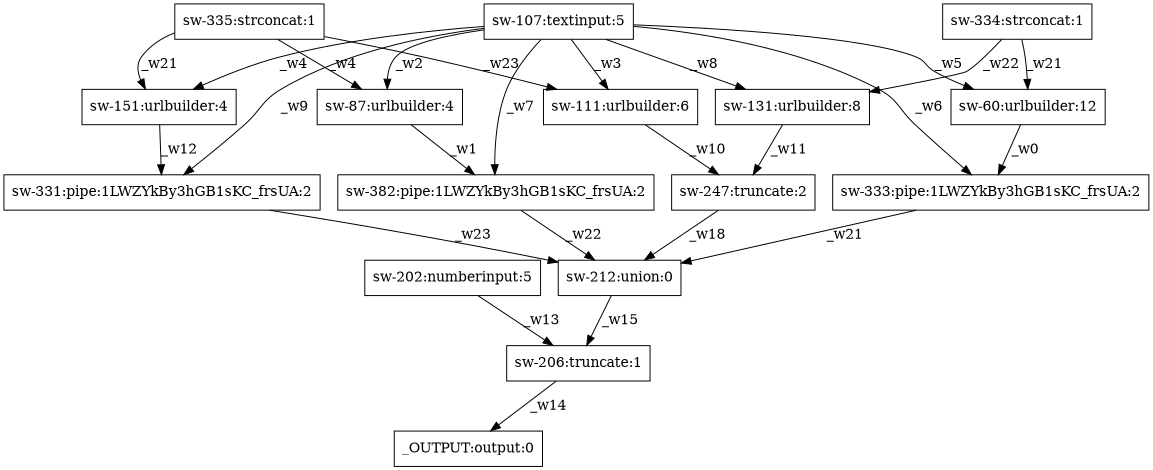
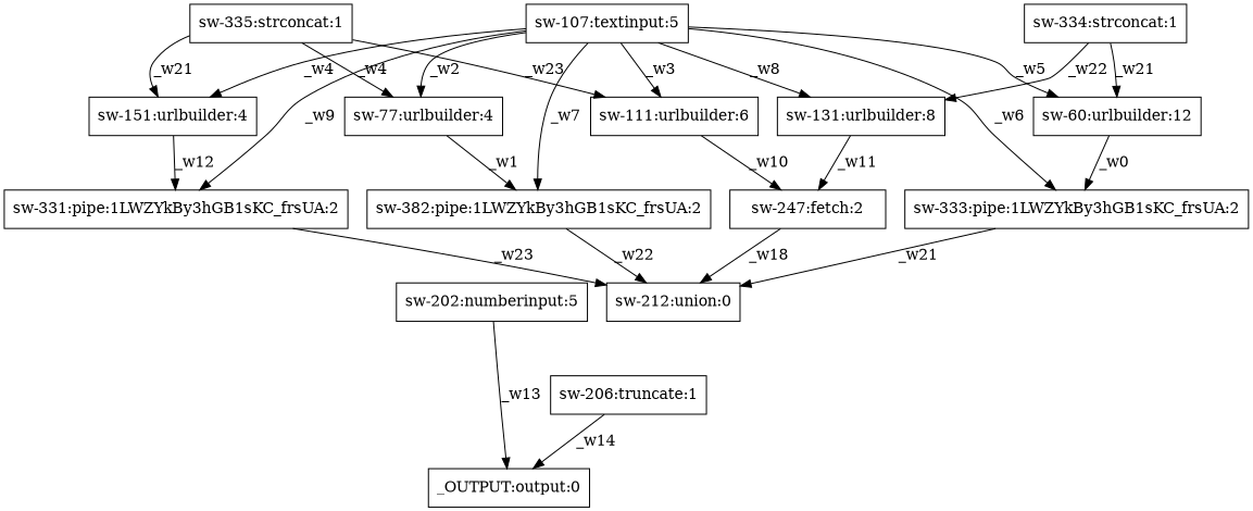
  digraph {
    node [shape=box]
    n1 [label="sw-60:urlbuilder:12"]
    n2 [label="sw-333:pipe:1LWZYkBy3hGB1sKC_frsUA:2"]
    n3 [label="sw-212:union:0"]
    n4 [label="_OUTPUT:output:0"]
    n5 [label="sw-111:urlbuilder:6"]
-   n6 [label="sw-247:truncate:2"]
+   n6 [label="sw-247:fetch:2"]
    n7 [label="sw-331:pipe:1LWZYkBy3hGB1sKC_frsUA:2"]
    n8 [label="sw-206:truncate:1"]
    n9 [label="sw-151:urlbuilder:4"]
    n10 [label="sw-202:numberinput:5"]
    n11 [label="sw-335:strconcat:1"]
-   n12 [label="sw-87:urlbuilder:4"]
+   n12 [label="sw-77:urlbuilder:4"]
    n13 [label="sw-382:pipe:1LWZYkBy3hGB1sKC_frsUA:2"]
    n14 [label="sw-334:strconcat:1"]
    n15 [label="sw-131:urlbuilder:8"]
    n16 [label="sw-107:textinput:5"]
    n1 -> n2 [label=_w0]
    n2 -> n3 [label=_w21]
-   n3 -> n8 [label=_w15]
    n5 -> n6 [label=_w10]
    n6 -> n3 [label=_w18]
    n7 -> n3 [label=_w23]
    n8 -> n4 [label=_w14]
    n9 -> n7 [label=_w12]
-   n10 -> n8 [label=_w13]
+   n10 -> n4 [label=_w13]
    n11 -> n5 [label=_w23]
    n11 -> n9 [label=_w21]
    n11 -> n12 [label=_w4]
    n12 -> n13 [label=_w1]
    n13 -> n3 [label=_w22]
    n14 -> n1 [label=_w21]
    n14 -> n15 [label=_w22]
    n15 -> n6 [label=_w11]
    n16 -> n1 [label=_w5]
    n16 -> n2 [label=_w6]
    n16 -> n5 [label=_w3]
    n16 -> n7 [label=_w9]
    n16 -> n9 [label=_w4]
    n16 -> n12 [label=_w2]
    n16 -> n13 [label=_w7]
    n16 -> n15 [label=_w8]
  }
